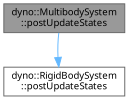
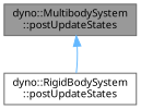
  digraph {
    rankdir=TB
    fontname="Noto Sans"
    node [fontname="Noto Sans" fontsize=10 shape=box style=filled]
    n1 [color=gray40 fillcolor=grey60 fontcolor=black height=0.2 label="dyno::MultibodySystem\l::postUpdateStates" width=0.4]
    n2 [color=grey40 fillcolor=white height=0.2 label="dyno::RigidBodySystem\l::postUpdateStates" width=0.4]
-   n1 -> n2 [color=steelblue1 fontname="Noto Sans" fontsize=10 labelfontname=Helvetica labelfontsize=10 style=solid]
+   n2 -> n1 [color=steelblue1 fontname="Noto Sans" fontsize=10 labelfontname=Helvetica labelfontsize=10 style=solid]
  }
